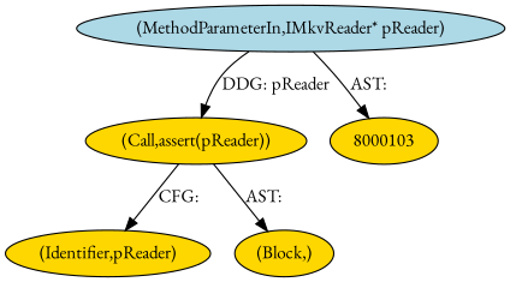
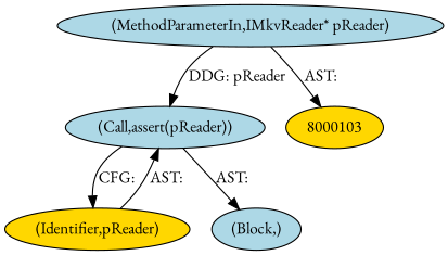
  digraph {
    fontname="EB Garamond"
    node [fillcolor=lightblue fontname="EB Garamond" style=filled]
    edge [fontname="EB Garamond"]
-   n1 [fillcolor=gold label="(Call,assert(pReader))"]
+   n1 [label="(Call,assert(pReader))"]
    n2 [fillcolor=gold label="(Identifier,pReader)"]
-   n3 [fillcolor=gold label="(Block,)"]
+   n3 [label="(Block,)"]
    n4 [label="(MethodParameterIn,IMkvReader* pReader)"]
    n5 [fillcolor=gold label=8000103]
    n1 -> n2 [label="CFG: "]
    n1 -> n3 [label="AST: "]
+   n2 -> n1 [label="AST: "]
    n4 -> n1 [label="DDG: pReader"]
    n4 -> n5 [label="AST: "]
  }
